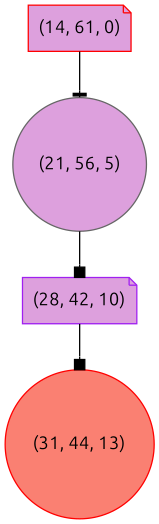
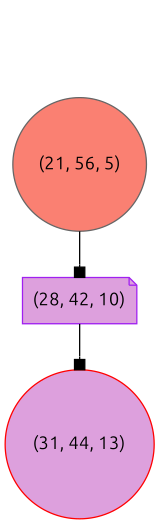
  digraph {
    fontname=Ubuntu
    node [color=red fillcolor=salmon fontname=Ubuntu shape=circle style=filled]
    edge [arrowhead=box fontname=Ubuntu]
-   "(21, 56, 5)" [color=gray40 fillcolor=plum]
-   "(14, 61, 0)" [fillcolor=plum shape=note]
+   "(21, 56, 5)" [color=gray40]
    n3 [color=purple fillcolor=plum label="(28, 42, 10)" shape=note]
-   "(31, 44, 13)"
+   "(31, 44, 13)" [fillcolor=plum]
    "(21, 56, 5)" -> n3
-   "(14, 61, 0)" -> "(21, 56, 5)" [arrowhead=tee]
    n3 -> "(31, 44, 13)"
  }
